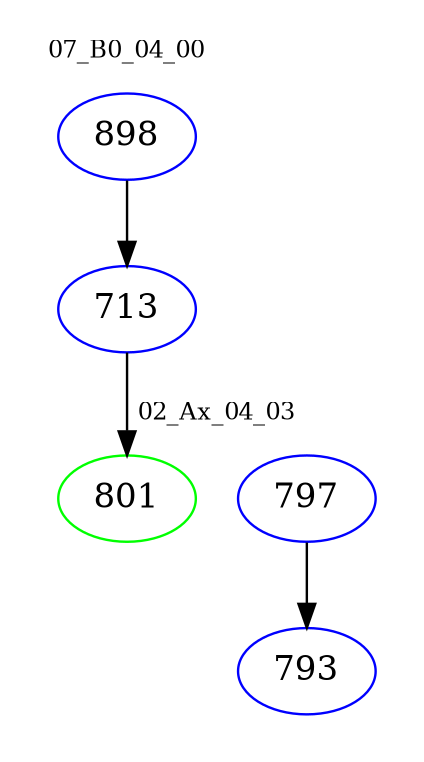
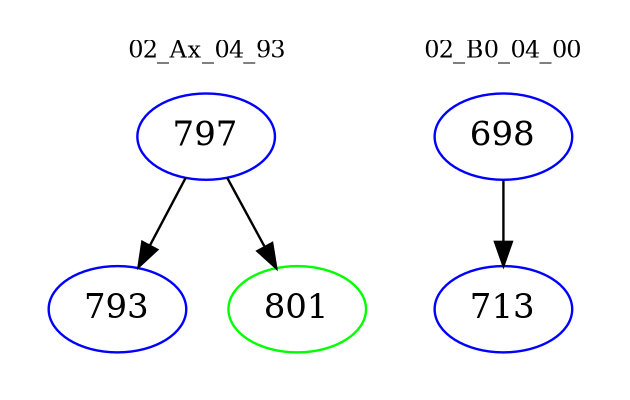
  digraph {
    node [color=blue]
    edge [color=black]
    n1 [label=797]
    n2 [label=793]
    n3 [color=green label=801]
-   n4 [label=898]
+   n4 [label=698]
    n5 [label=713]
    subgraph cluster_1 {
      color=white
      fontsize=10
-     label="02_Ax_04_03"
+     label="02_Ax_04_93"
      n1
      n2
      n3
    }
    subgraph cluster_2 {
      color=white
      fontsize=10
-     label="07_B0_04_00"
+     label="02_B0_04_00"
      n4
      n5
    }
    n1 -> n2
-   n5 -> n3
+   n1 -> n3
    n4 -> n5
  }
